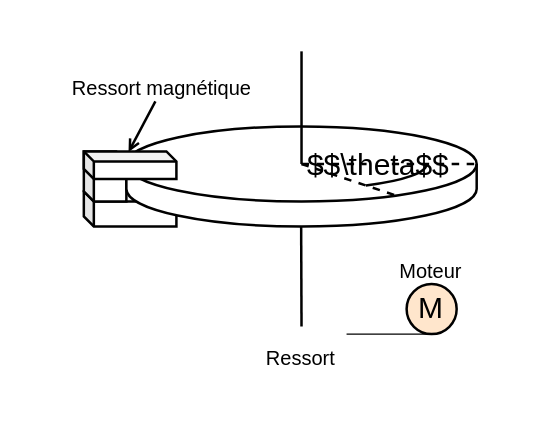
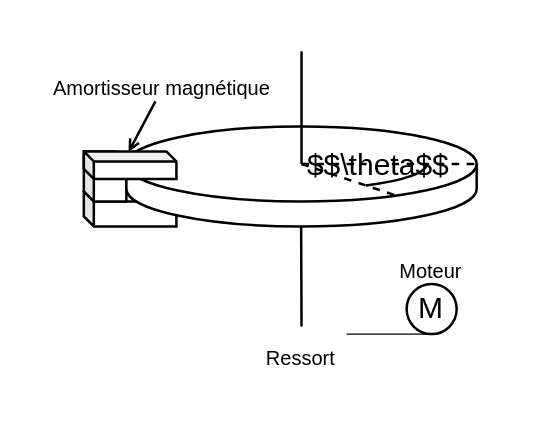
  <mxCell id="0" />
  <mxCell id="1" parent="0" />
  <mxCell id="2" value="" style="shape=cube;whiteSpace=wrap;html=1;boundedLbl=1;backgroundOutline=1;darkOpacity=0.05;darkOpacity2=0.1;size=4;" vertex="1" parent="1"><mxGeometry x="33" y="76" width="37" height="14" as="geometry" /></mxCell>
  <mxCell id="3" value="" style="shape=cube;whiteSpace=wrap;html=1;boundedLbl=1;backgroundOutline=1;darkOpacity=0.05;darkOpacity2=0.1;size=4;" vertex="1" parent="1"><mxGeometry x="33" y="60" width="17" height="20" as="geometry" /></mxCell>
  <mxCell id="4" value="" style="shape=cylinder3;whiteSpace=wrap;html=1;boundedLbl=1;backgroundOutline=1;size=15;" vertex="1" parent="1"><mxGeometry x="50" y="50" width="140" height="40" as="geometry" /></mxCell>
  <mxCell id="5" value="" style="endArrow=none;html=1;rounded=0;" edge="1" parent="1"><mxGeometry width="50" height="50" relative="1" as="geometry"><mxPoint x="120" y="20" as="sourcePoint" /><mxPoint x="120" y="65" as="targetPoint" /></mxGeometry></mxCell>
  <mxCell id="6" value="" style="endArrow=none;html=1;rounded=0;" edge="1" parent="1"><mxGeometry width="50" height="50" relative="1" as="geometry"><mxPoint x="119.85" y="90" as="sourcePoint" /><mxPoint x="120" y="130" as="targetPoint" /></mxGeometry></mxCell>
  <mxCell id="7" value="" style="shape=cube;whiteSpace=wrap;html=1;boundedLbl=1;backgroundOutline=1;darkOpacity=0.05;darkOpacity2=0.1;size=4;" vertex="1" parent="1"><mxGeometry x="33" y="60" width="37" height="11" as="geometry" /></mxCell>
- <mxCell id="8" value="M" style="ellipse;whiteSpace=wrap;html=1;aspect=fixed;fillColor=#ffe6cc;" vertex="1" parent="1"><mxGeometry x="162" y="113" width="20" height="20" as="geometry" /></mxCell>
+ <mxCell id="8" value="M" style="ellipse;whiteSpace=wrap;html=1;aspect=fixed;" vertex="1" parent="1"><mxGeometry x="162" y="113" width="20" height="20" as="geometry" /></mxCell>
  <mxCell id="9" value="" style="verticalLabelPosition=bottom;verticalAlign=top;html=1;shape=mxgraph.basic.arc;startAngle=0.245;endAngle=0.414;" vertex="1" parent="1"><mxGeometry x="70" y="55" width="100" height="20" as="geometry" /></mxCell>
  <mxCell id="10" value="" style="endArrow=none;dashed=1;html=1;rounded=0;" edge="1" parent="1"><mxGeometry width="50" height="50" relative="1" as="geometry"><mxPoint x="120" y="65" as="sourcePoint" /><mxPoint x="159" y="78" as="targetPoint" /></mxGeometry></mxCell>
  <mxCell id="11" value="" style="endArrow=none;dashed=1;html=1;rounded=0;" edge="1" parent="1"><mxGeometry width="50" height="50" relative="1" as="geometry"><mxPoint x="120" y="65" as="sourcePoint" /><mxPoint x="190" y="65" as="targetPoint" /></mxGeometry></mxCell>
  <mxCell id="12" value="$$\theta$$" style="text;html=1;align=center;verticalAlign=middle;whiteSpace=wrap;rounded=0;fillColor=default;" vertex="1" parent="1"><mxGeometry x="146" y="60.5" width="10" height="10" as="geometry" /></mxCell>
  <mxCell id="13" value="Ressort" style="text;html=1;align=center;verticalAlign=middle;whiteSpace=wrap;rounded=0;fontSize=8;" vertex="1" parent="1"><mxGeometry x="80" y="135" width="80" height="16" as="geometry" /></mxCell>
  <mxCell id="14" value="Moteur" style="text;html=1;align=center;verticalAlign=middle;whiteSpace=wrap;rounded=0;fontSize=8;" vertex="1" parent="1"><mxGeometry x="147" y="106" width="50" height="3" as="geometry" /></mxCell>
- <mxCell id="15" value="Ressort magnétique" style="text;html=1;align=center;verticalAlign=middle;whiteSpace=wrap;rounded=0;fontSize=8;" vertex="1" parent="1"><mxGeometry x="20" y="30" width="88.5" height="10" as="geometry" /></mxCell>
+ <mxCell id="15" value="Amortisseur magnétique" style="text;html=1;align=center;verticalAlign=middle;whiteSpace=wrap;rounded=0;fontSize=8;" vertex="1" parent="1"><mxGeometry x="20" y="30" width="88.5" height="10" as="geometry" /></mxCell>
  <mxCell id="16" style="rounded=0;orthogonalLoop=1;jettySize=auto;html=1;entryX=0.483;entryY=0.021;entryDx=0;entryDy=0;entryPerimeter=0;endArrow=open;endFill=0;startSize=6;endSize=3;" edge="1" parent="1" source="15" target="7"><mxGeometry relative="1" as="geometry" /></mxCell>
  <mxCell id="17" value="" style="shape=image;verticalLabelPosition=bottom;labelBackgroundColor=default;verticalAlign=top;imageAspect=0;image=https://cdn-icons-png.flaticon.com/512/9689/9689832.png;movable=1;resizable=1;rotatable=1;deletable=1;editable=1;locked=0;connectable=1;rotation=-180;" vertex="1" parent="1"><mxGeometry x="101.25" y="123.25" width="37.5" height="13.75" as="geometry" /></mxCell>
  <mxCell id="18" value="" style="endArrow=none;html=1;rounded=0;strokeWidth=0.5;" edge="1" parent="1"><mxGeometry width="50" height="50" relative="1" as="geometry"><mxPoint x="172" y="133" as="sourcePoint" /><mxPoint x="138" y="133" as="targetPoint" /></mxGeometry></mxCell>
